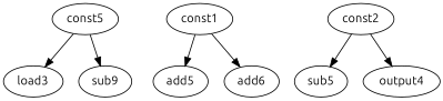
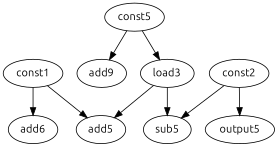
  digraph {
    fontname=Ubuntu
    node [fontname=Ubuntu opcode=const]
    edge [fontname=Ubuntu operand=0]
    n1 [label=const5]
    load3 [opcode=load]
-   add9 [opcode=add label=sub9]
+   add9 [opcode=add]
    add5 [opcode=add]
    n5 [label=sub5 opcode=sub]
    const1
    add6 [opcode=add]
-   output4 [opcode=output]
+   output4 [opcode=output label=output5]
    const2
    n1 -> load3
    n1 -> add9
+   load3 -> add5 [operand=1]
+   load3 -> n5 [operand=1]
    const1 -> add5
    const1 -> add6
    const2 -> n5
    const2 -> output4
  }
